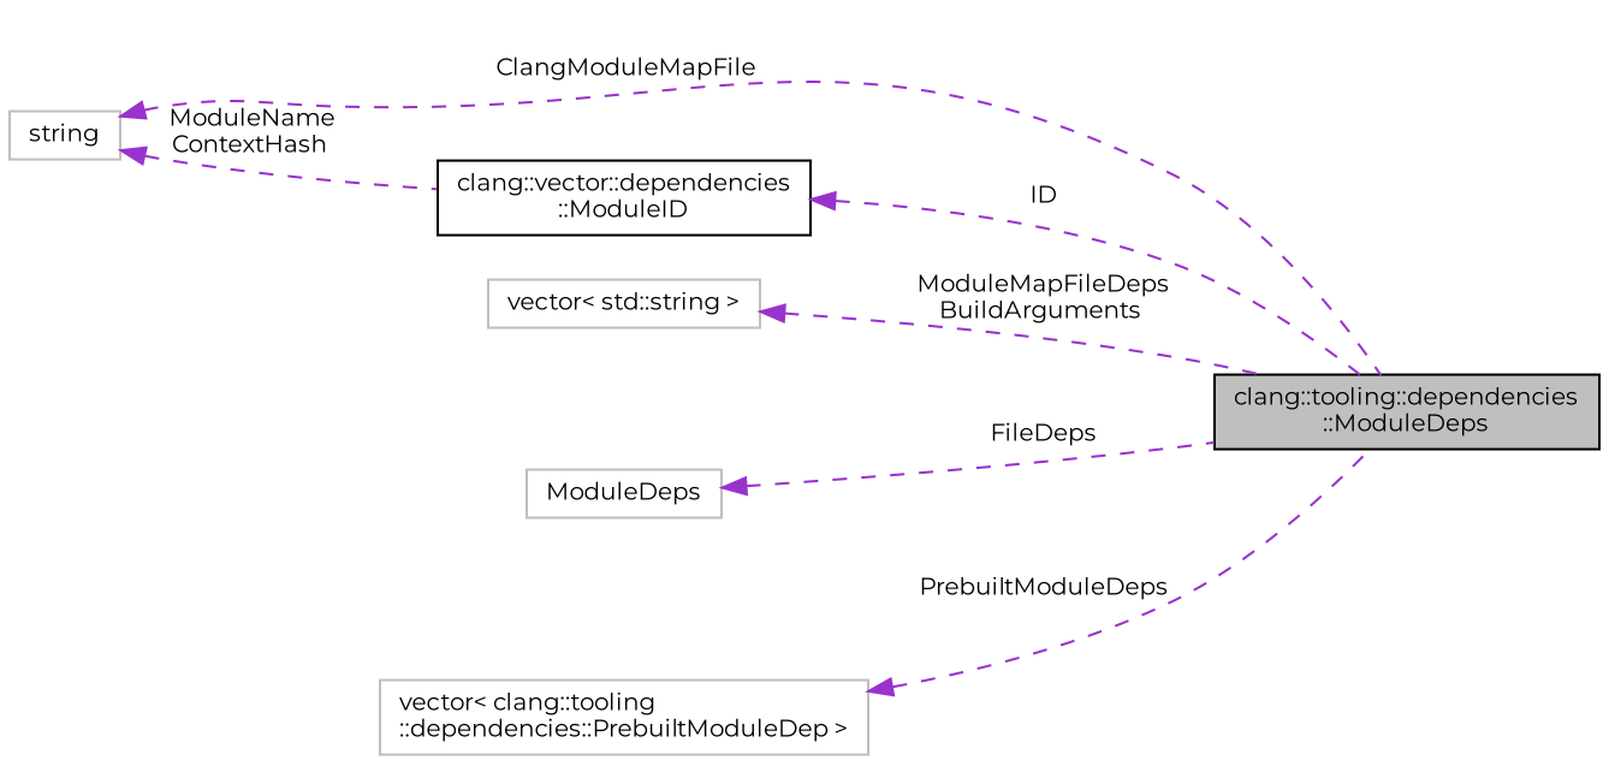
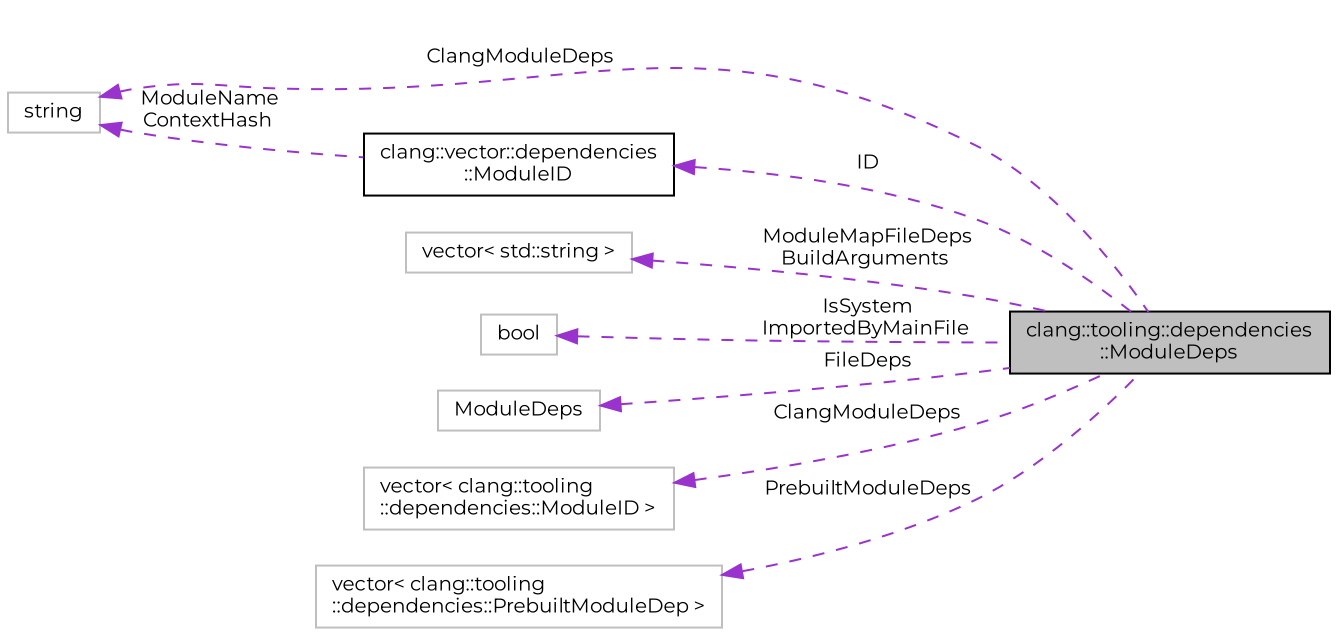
  digraph {
    fontname=Montserrat
    rankdir=LR
    node [color=grey75 fontname=Montserrat fontsize=10 shape=record]
    edge [color=darkorchid3 dir=back fontname=Montserrat fontsize=10 labelfontname=Helvetica labelfontsize=10 style=dashed]
    n1 [color=black fillcolor=grey75 fontcolor=black height=0.2 label="clang::tooling::dependencies\l::ModuleDeps" style=filled width=0.4]
    n2 [color=black height=0.2 label="clang::vector::dependencies\l::ModuleID" width=0.4]
    n3 [height=0.2 label=string width=0.4]
    n4 [height=0.2 label="vector\< std::string \>" width=0.4]
+   n5 [height=0.2 label=bool width=0.4]
    n6 [height=0.2 label=ModuleDeps width=0.4]
+   n7 [height=0.2 label="vector\< clang::tooling\l::dependencies::ModuleID \>" width=0.4]
    n8 [height=0.2 label="vector\< clang::tooling\l::dependencies::PrebuiltModuleDep \>" width=0.4]
    n2 -> n1 [label=" ID"]
-   n3 -> n1 [label=" ClangModuleMapFile"]
+   n3 -> n1 [label=" ClangModuleDeps"]
    n3 -> n2 [label=" ModuleName\nContextHash"]
    n4 -> n1 [label=" ModuleMapFileDeps\nBuildArguments"]
+   n5 -> n1 [label=" IsSystem\nImportedByMainFile"]
    n6 -> n1 [label=" FileDeps"]
+   n7 -> n1 [label=" ClangModuleDeps"]
    n8 -> n1 [label=" PrebuiltModuleDeps"]
  }
